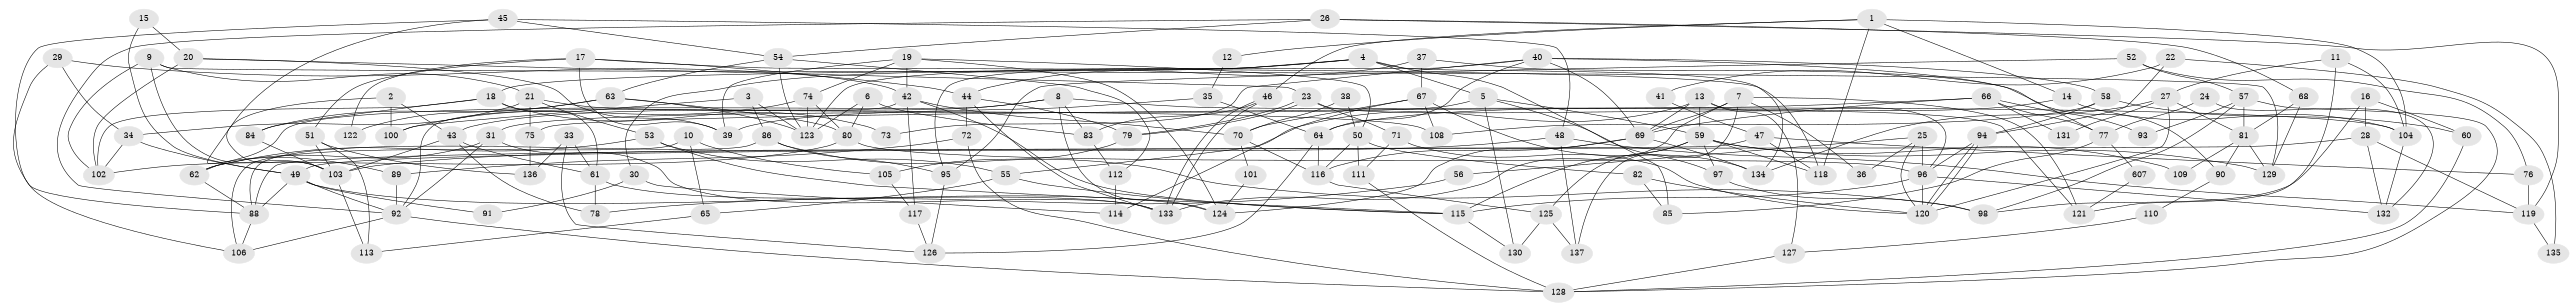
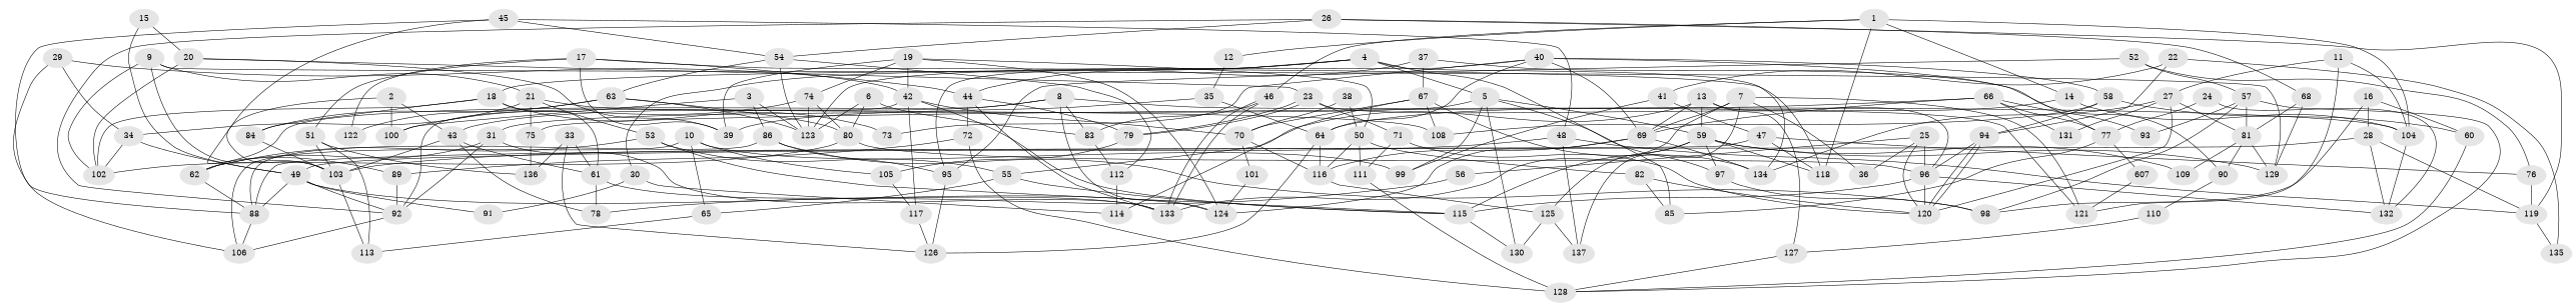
  graph {
    node [color=gray90 style=filled]
    1
    12
    14
    46
    104
    118
    35
    64
    83
    133
    132
    2
    43
    100
    103
    61
    78
    113
    3
    86
    123
    95
    98
    88
    4
    5
    18
    30
    85
    134
    31
    59
    97
+   99
    130
    102
    73
    84
    91
    114
    126
    62
    92
    129
    115
    109
    125
    6
    80
    96
    112
    7
    36
    69
    121
    137
    124
    116
    8
    9
    21
    34
    53
    75
    108
    10
    65
    105
    106
    117
    11
    27
    120
    81
    131
    39
    13
    55
    127
    15
    20
    49
    23
    16
    28
    60
    119
    128
    17
    42
    51
    122
    70
    136
    19
    50
    74
    82
    111
    71
    79
    22
    41
    94
    135
    47
    24
    77
    n109 [label=607]
    25
    56
    26
    54
    68
    63
    90
    29
    44
    72
    76
    33
    37
    67
    110
    38
    101
    40
    58
    89
    45
    48
    52
    57
    93
    66
    1 -- 12
    1 -- 14
    1 -- 46
    1 -- 104
    1 -- 118
    12 -- 35
    14 -- 104
    14 -- 64
    46 -- 83
    46 -- 133
    46 -- 133
    104 -- 132
    35 -- 64
    35 -- 39
    64 -- 126
    64 -- 116
    83 -- 112
    2 -- 43
    2 -- 100
    2 -- 103
    43 -- 103
    43 -- 61
    43 -- 78
    103 -- 113
    61 -- 133
    61 -- 78
    3 -- 100
    3 -- 86
    3 -- 123
    86 -- 95
    86 -- 98
    86 -- 88
    95 -- 126
    88 -- 106
    4 -- 95
    4 -- 5
    4 -- 18
    4 -- 30
    4 -- 85
    4 -- 134
    5 -- 31
    5 -- 59
    5 -- 97
+   5 -- 99
    5 -- 130
    18 -- 61
    18 -- 102
    18 -- 73
    18 -- 84
    30 -- 91
    30 -- 114
    31 -- 133
    31 -- 62
    31 -- 92
    59 -- 118
    59 -- 97
    59 -- 129
    59 -- 115
    59 -- 109
    59 -- 125
    97 -- 98
    84 -- 103
    62 -- 88
    92 -- 106
-   92 -- 128
    115 -- 130
    125 -- 130
    125 -- 137
    6 -- 83
    6 -- 123
    6 -- 80
    80 -- 102
    80 -- 96
    96 -- 132
    96 -- 115
    96 -- 120
    112 -- 114
    7 -- 133
    7 -- 36
    7 -- 69
    7 -- 121
    7 -- 137
    69 -- 134
    69 -- 124
    69 -- 116
    116 -- 125
    8 -- 104
    8 -- 83
    8 -- 43
    8 -- 62
    8 -- 124
    9 -- 103
    9 -- 102
    9 -- 129
    9 -- 21
    21 -- 34
    21 -- 53
    21 -- 75
    21 -- 108
    34 -- 102
    34 -- 49
    53 -- 62
    53 -- 115
    53 -- 55
    75 -- 136
+   10 -- 99
    10 -- 65
    10 -- 105
    10 -- 106
    65 -- 113
    105 -- 117
    117 -- 126
    11 -- 104
    11 -- 121
    11 -- 27
    27 -- 134
    27 -- 120
    27 -- 81
    27 -- 131
    81 -- 129
    81 -- 109
    81 -- 90
    13 -- 59
    13 -- 96
    13 -- 69
    13 -- 55
    13 -- 127
    55 -- 115
    55 -- 65
    127 -- 128
    15 -- 20
    15 -- 49
    20 -- 102
    20 -- 39
    20 -- 23
    49 -- 88
    49 -- 91
    49 -- 92
    49 -- 124
    23 -- 121
    23 -- 71
    23 -- 79
    23 -- 79
    16 -- 98
    16 -- 28
    16 -- 60
    28 -- 132
    28 -- 49
    28 -- 119
    60 -- 128
    119 -- 135
    17 -- 118
    17 -- 39
    17 -- 42
    17 -- 51
    17 -- 122
    42 -- 92
    42 -- 115
    42 -- 117
    42 -- 70
    51 -- 103
    51 -- 113
    51 -- 136
    70 -- 116
    70 -- 101
    19 -- 124
    19 -- 39
    19 -- 42
    19 -- 50
    19 -- 74
    50 -- 116
    50 -- 82
    50 -- 111
    74 -- 100
    74 -- 123
    74 -- 80
    82 -- 85
    82 -- 120
    111 -- 128
    71 -- 120
    71 -- 111
    79 -- 105
    22 -- 41
    22 -- 94
    22 -- 135
+   41 -- 99
    41 -- 47
    94 -- 96
    94 -- 120
    94 -- 120
    47 -- 118
    47 -- 88
    47 -- 76
    24 -- 132
    24 -- 77
    77 -- 85
    77 -- n109
    n109 -- 121
    25 -- 96
    25 -- 36
    25 -- 120
    25 -- 56
    56 -- 78
    26 -- 92
    26 -- 119
    26 -- 54
    26 -- 68
    54 -- 123
    54 -- 112
    54 -- 63
    68 -- 129
    68 -- 81
    63 -- 123
    63 -- 84
    63 -- 80
    63 -- 122
    90 -- 110
    29 -- 34
    29 -- 106
    29 -- 44
    44 -- 133
    44 -- 79
    44 -- 72
    72 -- 128
    72 -- 89
    76 -- 119
    33 -- 61
    33 -- 126
    33 -- 136
    37 -- 90
    37 -- 44
    37 -- 67
    67 -- 134
    67 -- 114
    67 -- 108
    67 -- 70
    110 -- 127
    38 -- 70
    38 -- 50
    101 -- 124
    40 -- 64
    40 -- 123
    40 -- 73
    40 -- 69
    40 -- 77
    40 -- 58
    58 -- 108
    58 -- 60
    58 -- 94
    89 -- 92
    45 -- 88
    45 -- 54
    45 -- 89
    45 -- 48
    48 -- 103
    48 -- 137
    48 -- 119
    52 -- 95
    52 -- 76
    52 -- 57
    57 -- 98
    57 -- 81
    57 -- 128
    57 -- 93
    66 -- 69
    66 -- 75
    66 -- 131
    66 -- 77
    66 -- 93
  }
